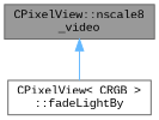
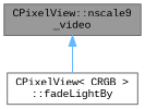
  digraph {
    rankdir=TB
    fontname="Liberation Mono"
    node [fontname="Liberation Mono" fontsize=10 shape=box style=filled]
-   n1 [color=gray40 fillcolor=grey60 fontcolor=black height=0.2 label="CPixelView::nscale8\l_video" width=0.4]
+   n1 [color=gray40 fillcolor=grey60 fontcolor=black height=0.2 label="CPixelView::nscale9\l_video" width=0.4]
    n2 [color=grey40 fillcolor=white height=0.2 label="CPixelView\< CRGB \>\l::fadeLightBy" width=0.4]
    n1 -> n2 [color=steelblue1 dir=back fontname="Liberation Mono" fontsize=10 labelfontname=Helvetica labelfontsize=10 style=solid]
  }
